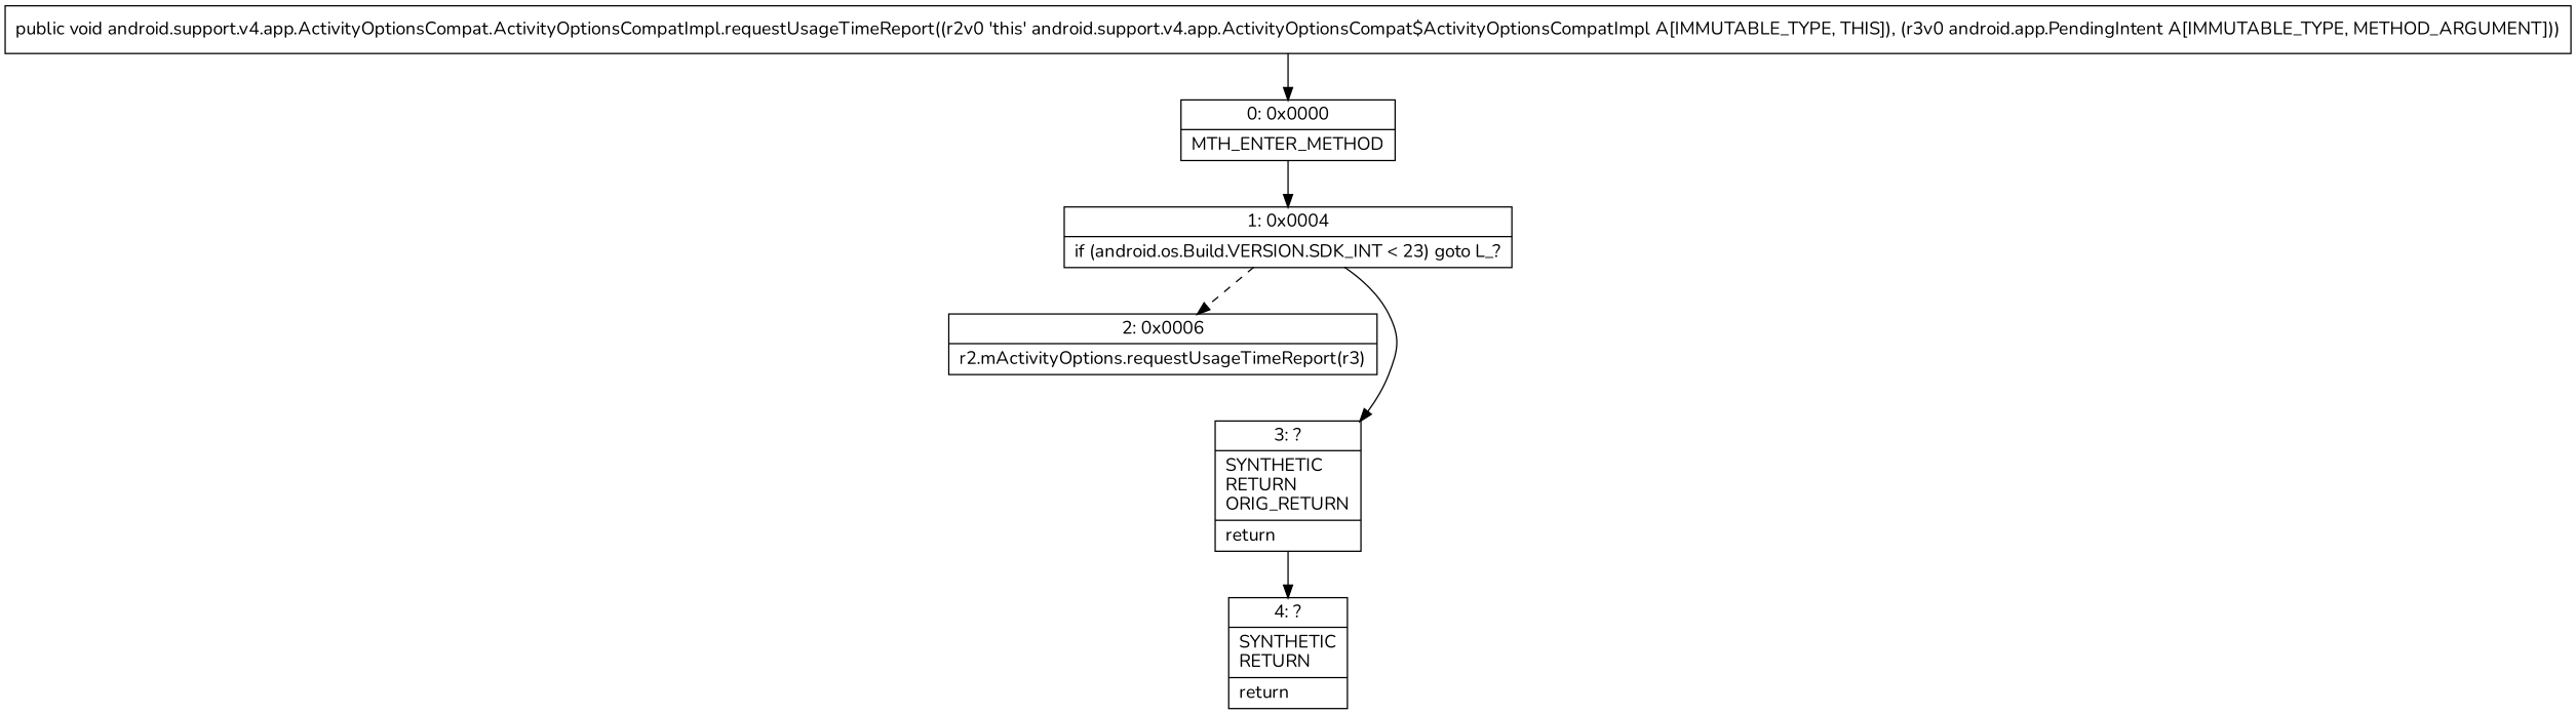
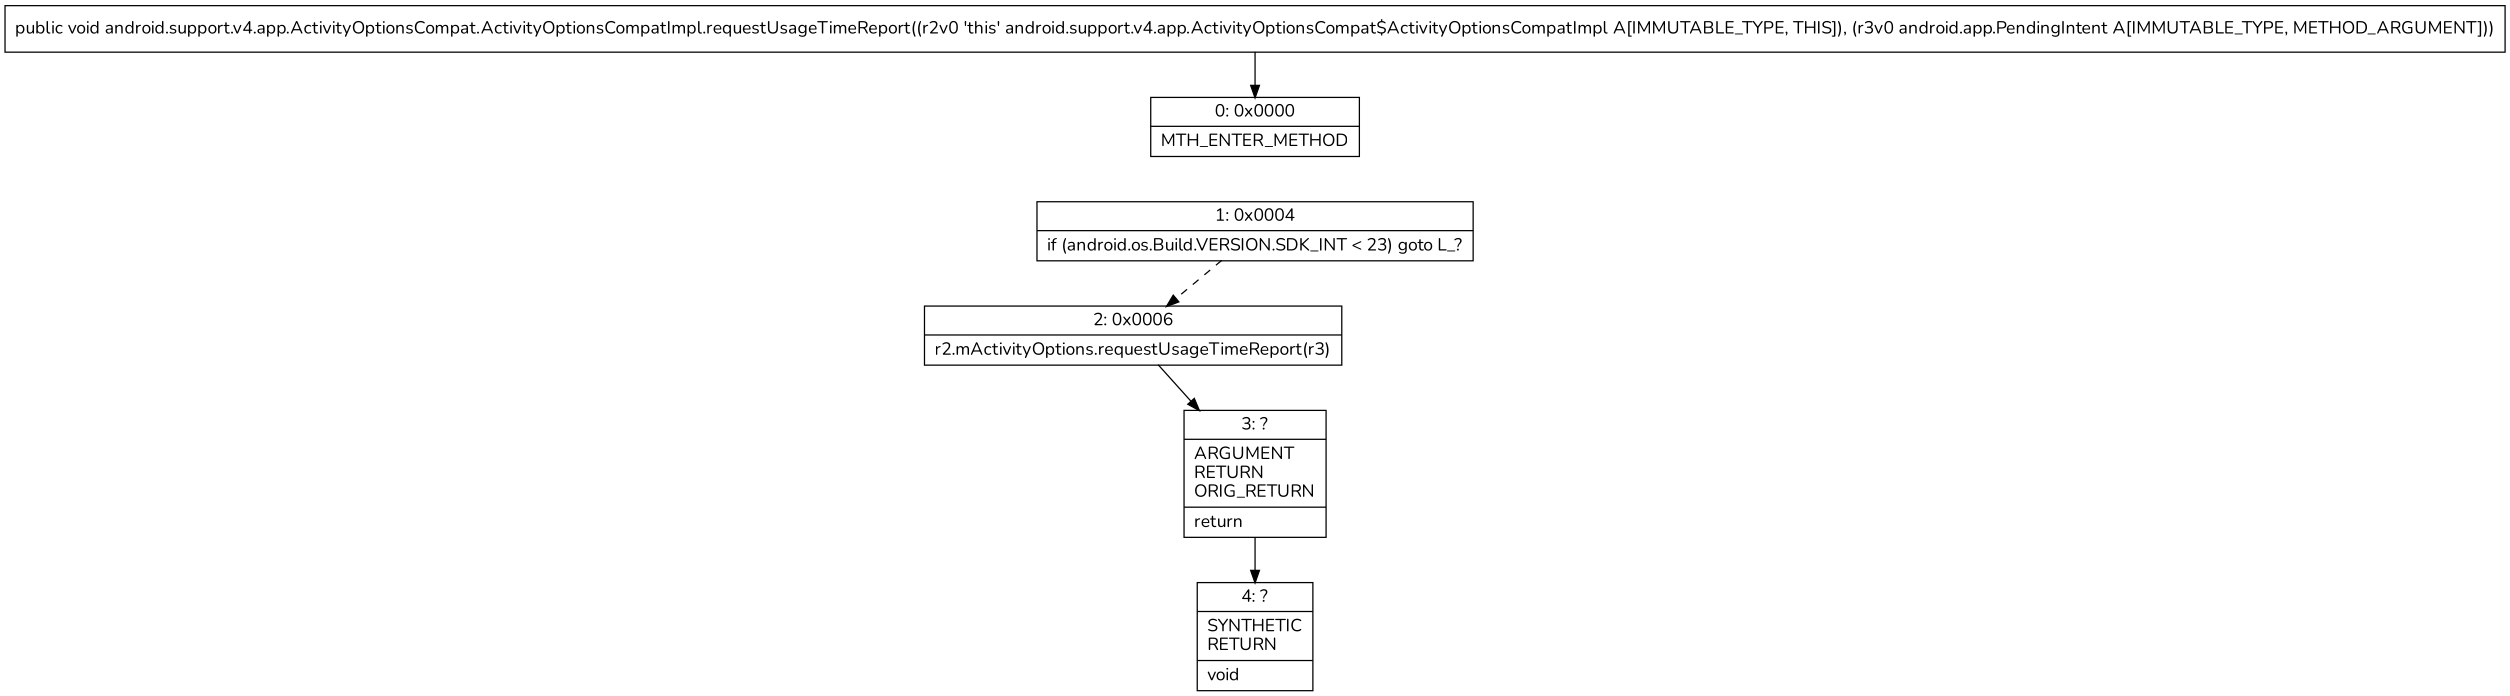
  digraph {
    fontname=Nunito
    node [fontname=Nunito shape=record]
    edge [fontname=Nunito]
    n1 [label="{0\:\ 0x0000|MTH_ENTER_METHOD\l}"]
    n2 [label="{1\:\ 0x0004|if (android.os.Build.VERSION.SDK_INT \< 23) goto L_?\l}"]
    n3 [label="{2\:\ 0x0006|r2.mActivityOptions.requestUsageTimeReport(r3)\l}"]
-   n4 [label="{3\:\ ?|SYNTHETIC\lRETURN\lORIG_RETURN\l|return\l}"]
-   n5 [label="{4\:\ ?|SYNTHETIC\lRETURN\l|return\l}"]
+   n4 [label="{3\:\ ?|ARGUMENT\lRETURN\lORIG_RETURN\l|return\l}"]
+   n5 [label="{4\:\ ?|SYNTHETIC\lRETURN\l|void\l}"]
    n6 [label="{public void android.support.v4.app.ActivityOptionsCompat.ActivityOptionsCompatImpl.requestUsageTimeReport((r2v0 'this' android.support.v4.app.ActivityOptionsCompat$ActivityOptionsCompatImpl A[IMMUTABLE_TYPE, THIS]), (r3v0 android.app.PendingIntent A[IMMUTABLE_TYPE, METHOD_ARGUMENT])) }"]
-   n1 -> n2
    n2 -> n3 [style=dashed]
-   n2 -> n4
+   n3 -> n4
    n4 -> n5
    n6 -> n1
  }
